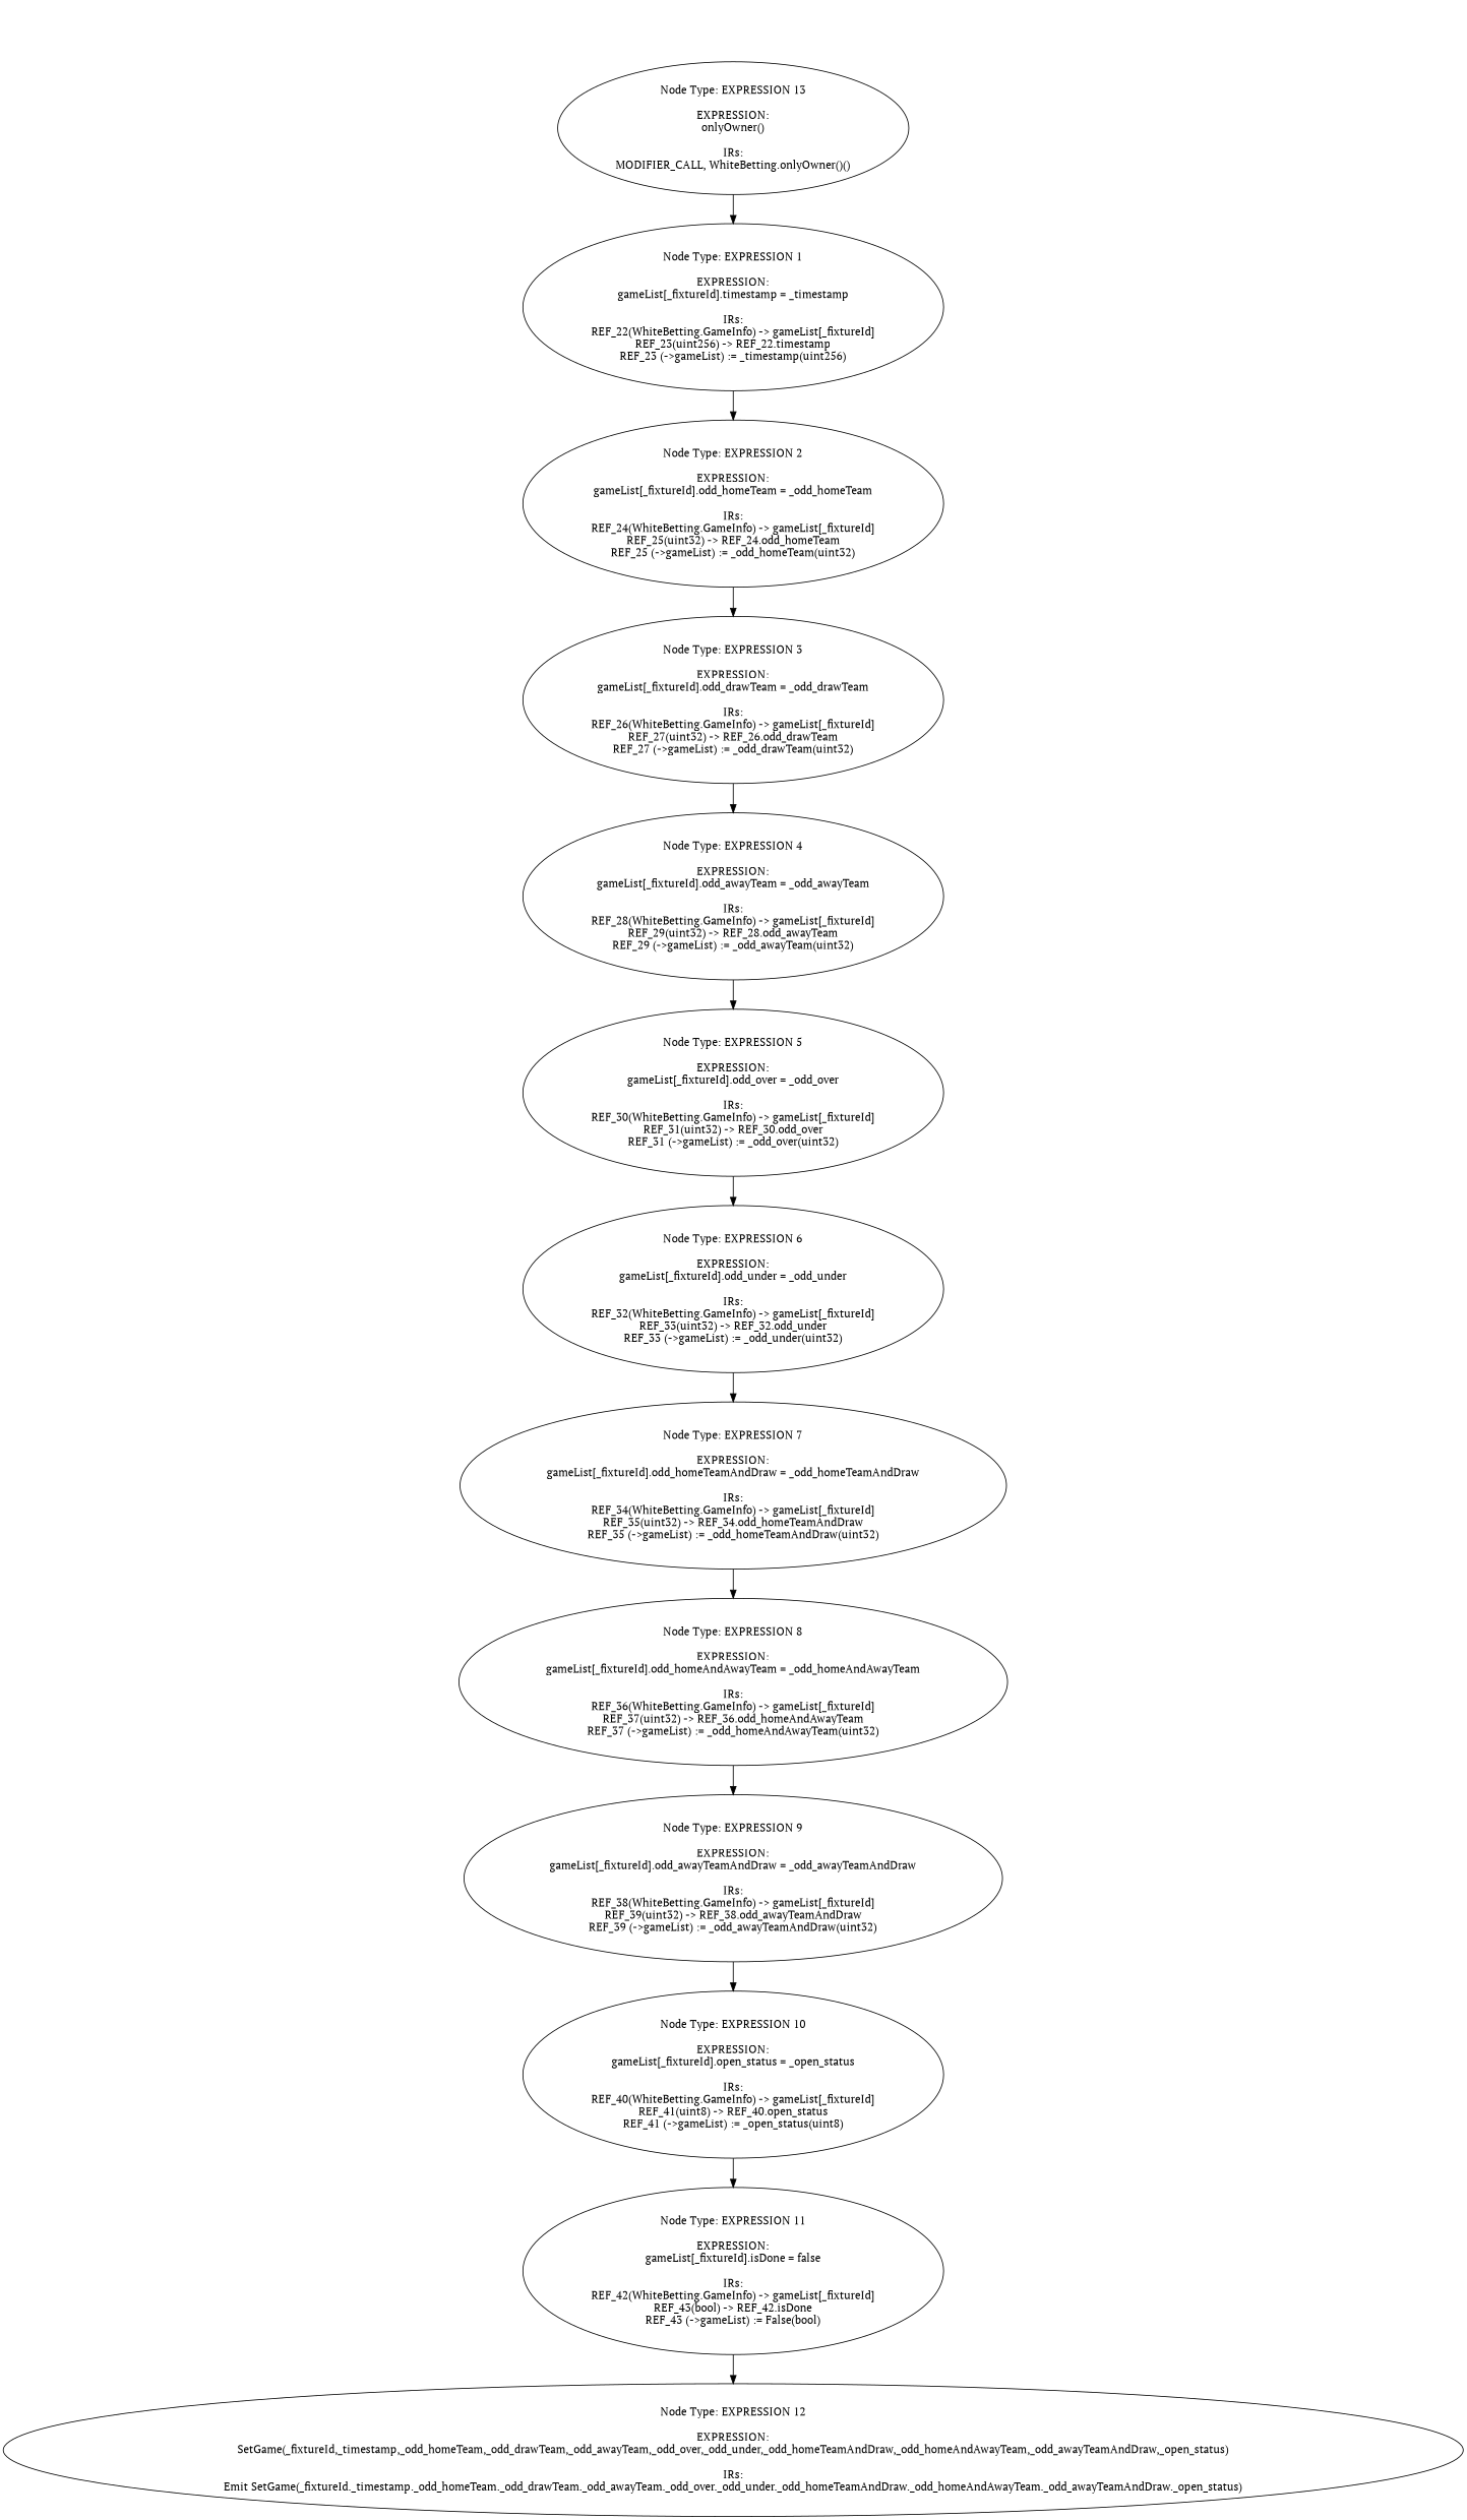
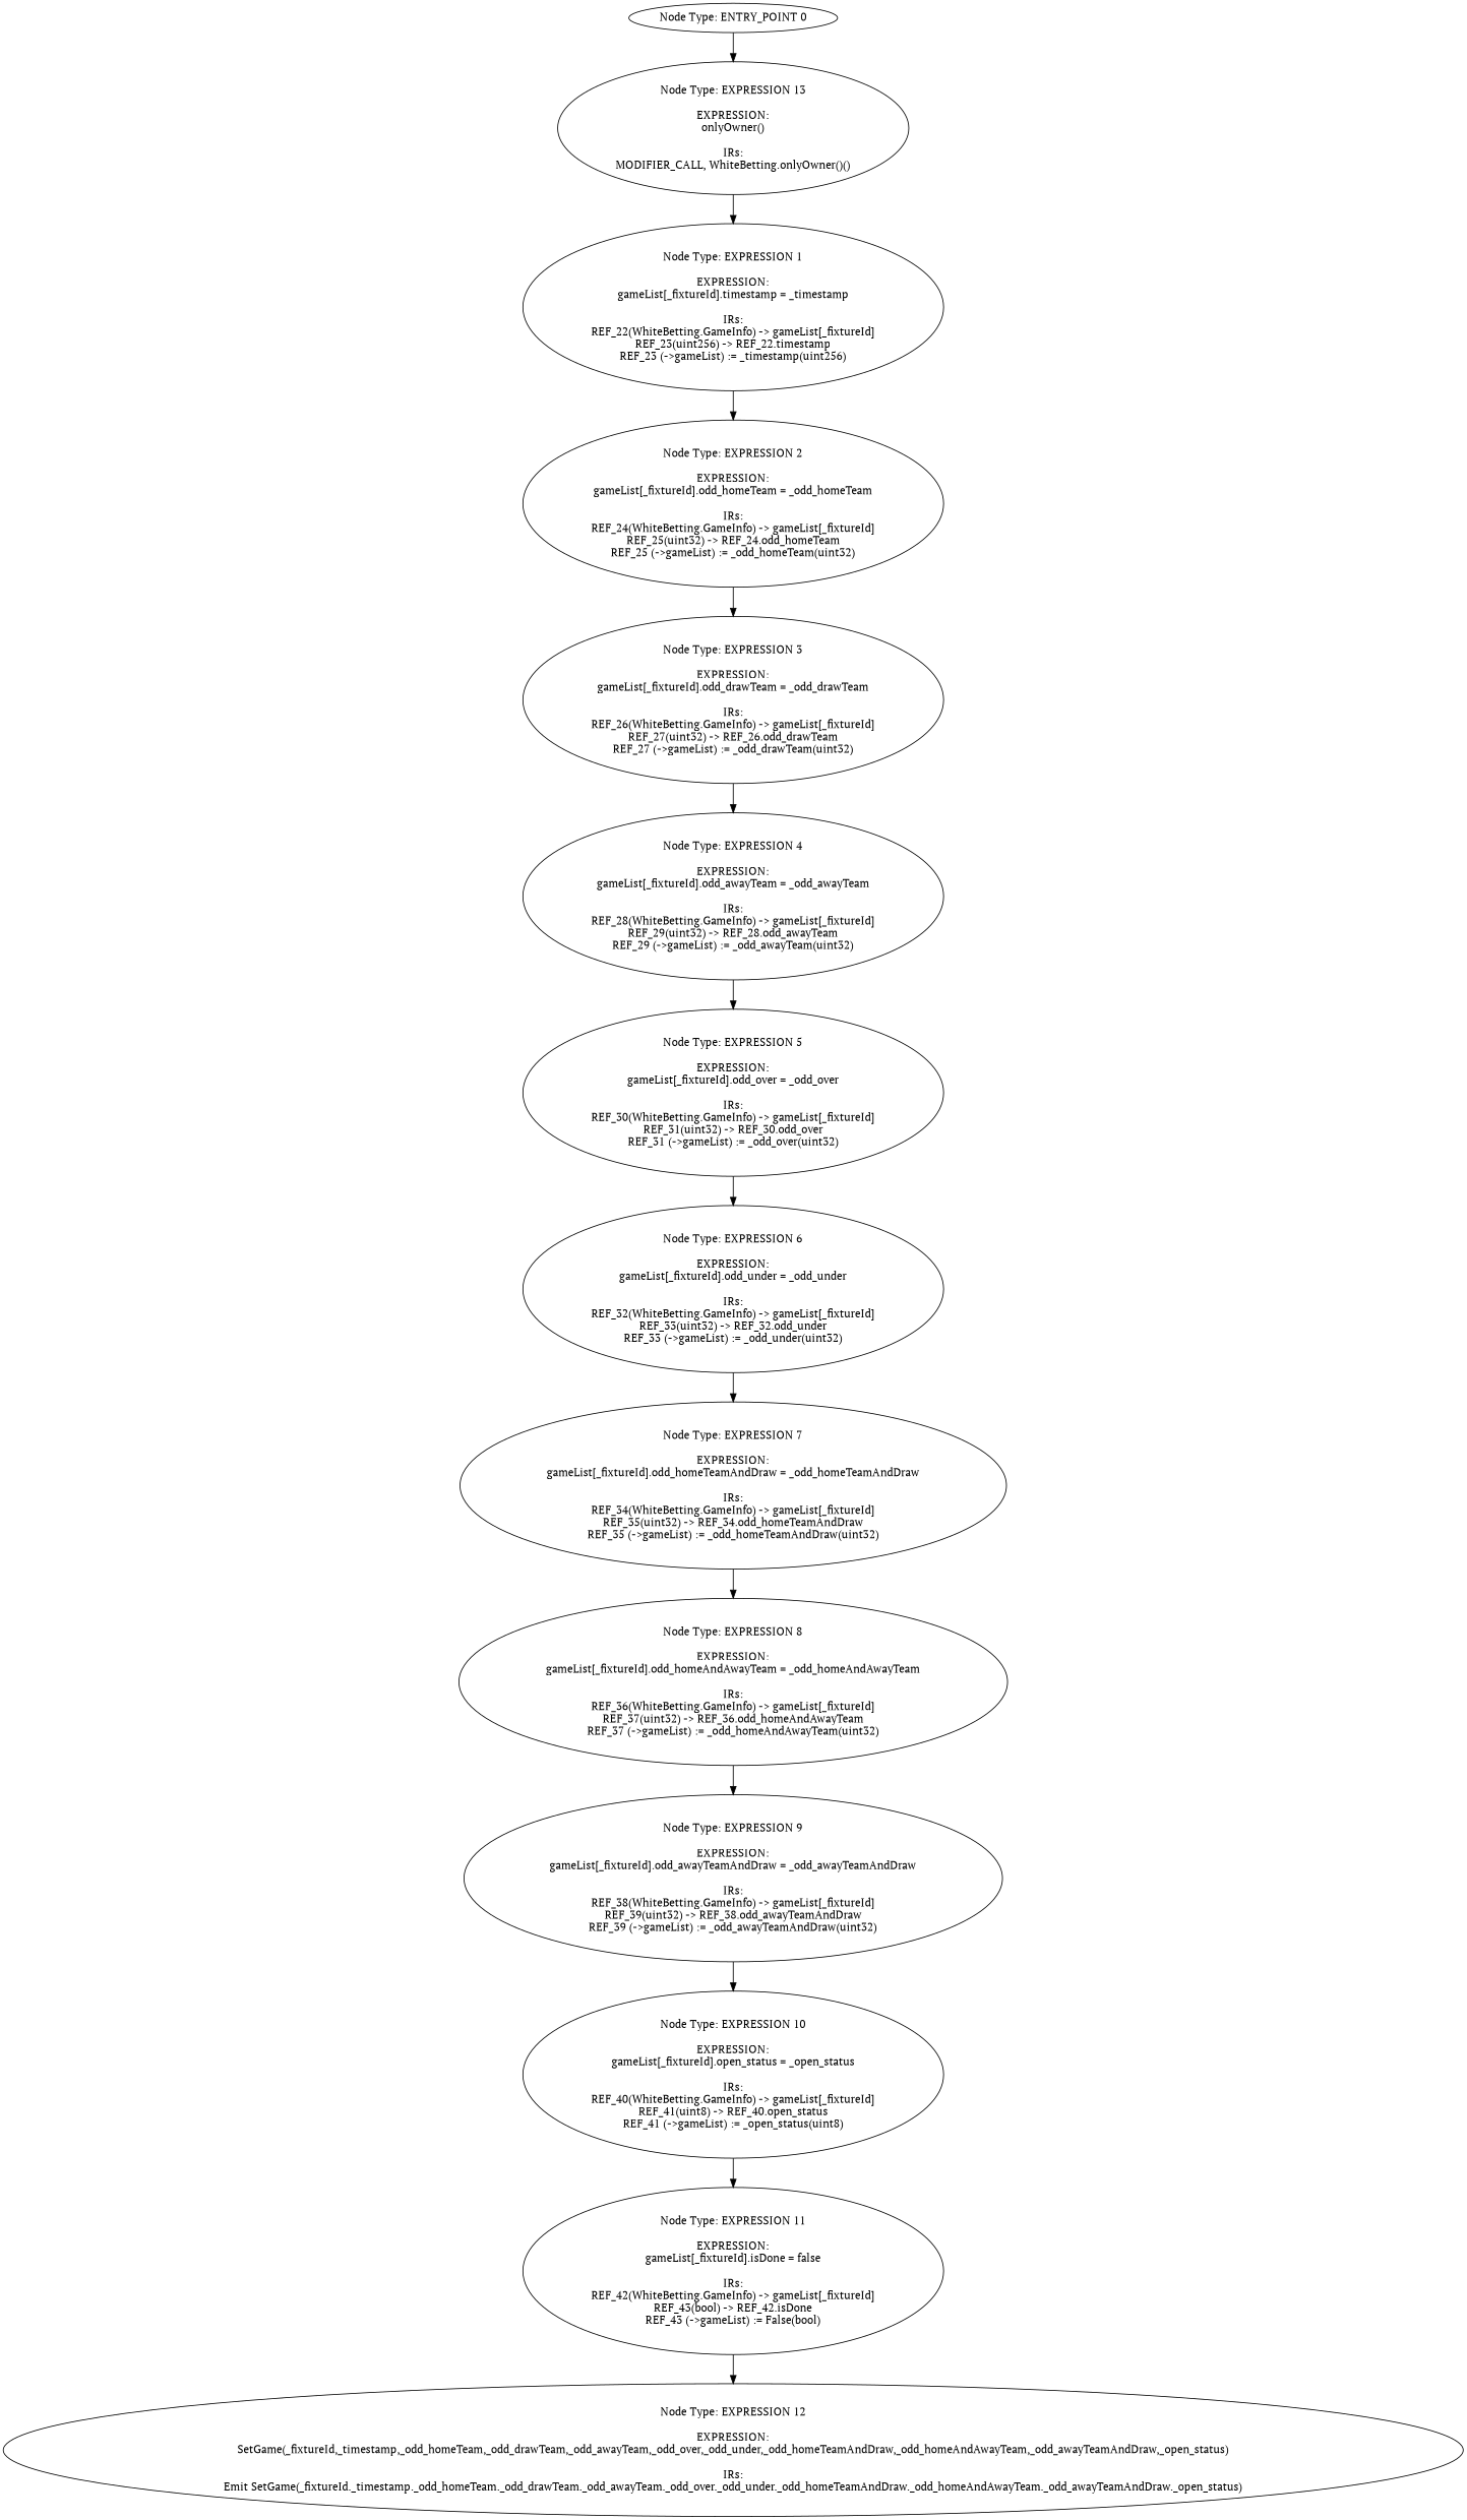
  digraph {
    fontname="PT Serif"
    node [fontname="PT Serif"]
    edge [fontname="PT Serif"]
+   n1 [label="Node Type: ENTRY_POINT 0\n"]
    n2 [label="Node Type: EXPRESSION 13\n\nEXPRESSION:\nonlyOwner()\n\nIRs:\nMODIFIER_CALL, WhiteBetting.onlyOwner()()"]
    n3 [label="Node Type: EXPRESSION 1\n\nEXPRESSION:\ngameList[_fixtureId].timestamp = _timestamp\n\nIRs:\nREF_22(WhiteBetting.GameInfo) -> gameList[_fixtureId]\nREF_23(uint256) -> REF_22.timestamp\nREF_23 (->gameList) := _timestamp(uint256)"]
    n4 [label="Node Type: EXPRESSION 2\n\nEXPRESSION:\ngameList[_fixtureId].odd_homeTeam = _odd_homeTeam\n\nIRs:\nREF_24(WhiteBetting.GameInfo) -> gameList[_fixtureId]\nREF_25(uint32) -> REF_24.odd_homeTeam\nREF_25 (->gameList) := _odd_homeTeam(uint32)"]
    n5 [label="Node Type: EXPRESSION 3\n\nEXPRESSION:\ngameList[_fixtureId].odd_drawTeam = _odd_drawTeam\n\nIRs:\nREF_26(WhiteBetting.GameInfo) -> gameList[_fixtureId]\nREF_27(uint32) -> REF_26.odd_drawTeam\nREF_27 (->gameList) := _odd_drawTeam(uint32)"]
    n6 [label="Node Type: EXPRESSION 4\n\nEXPRESSION:\ngameList[_fixtureId].odd_awayTeam = _odd_awayTeam\n\nIRs:\nREF_28(WhiteBetting.GameInfo) -> gameList[_fixtureId]\nREF_29(uint32) -> REF_28.odd_awayTeam\nREF_29 (->gameList) := _odd_awayTeam(uint32)"]
    n7 [label="Node Type: EXPRESSION 5\n\nEXPRESSION:\ngameList[_fixtureId].odd_over = _odd_over\n\nIRs:\nREF_30(WhiteBetting.GameInfo) -> gameList[_fixtureId]\nREF_31(uint32) -> REF_30.odd_over\nREF_31 (->gameList) := _odd_over(uint32)"]
    n8 [label="Node Type: EXPRESSION 6\n\nEXPRESSION:\ngameList[_fixtureId].odd_under = _odd_under\n\nIRs:\nREF_32(WhiteBetting.GameInfo) -> gameList[_fixtureId]\nREF_33(uint32) -> REF_32.odd_under\nREF_33 (->gameList) := _odd_under(uint32)"]
    n9 [label="Node Type: EXPRESSION 7\n\nEXPRESSION:\ngameList[_fixtureId].odd_homeTeamAndDraw = _odd_homeTeamAndDraw\n\nIRs:\nREF_34(WhiteBetting.GameInfo) -> gameList[_fixtureId]\nREF_35(uint32) -> REF_34.odd_homeTeamAndDraw\nREF_35 (->gameList) := _odd_homeTeamAndDraw(uint32)"]
    n10 [label="Node Type: EXPRESSION 8\n\nEXPRESSION:\ngameList[_fixtureId].odd_homeAndAwayTeam = _odd_homeAndAwayTeam\n\nIRs:\nREF_36(WhiteBetting.GameInfo) -> gameList[_fixtureId]\nREF_37(uint32) -> REF_36.odd_homeAndAwayTeam\nREF_37 (->gameList) := _odd_homeAndAwayTeam(uint32)"]
    n11 [label="Node Type: EXPRESSION 9\n\nEXPRESSION:\ngameList[_fixtureId].odd_awayTeamAndDraw = _odd_awayTeamAndDraw\n\nIRs:\nREF_38(WhiteBetting.GameInfo) -> gameList[_fixtureId]\nREF_39(uint32) -> REF_38.odd_awayTeamAndDraw\nREF_39 (->gameList) := _odd_awayTeamAndDraw(uint32)"]
    n12 [label="Node Type: EXPRESSION 10\n\nEXPRESSION:\ngameList[_fixtureId].open_status = _open_status\n\nIRs:\nREF_40(WhiteBetting.GameInfo) -> gameList[_fixtureId]\nREF_41(uint8) -> REF_40.open_status\nREF_41 (->gameList) := _open_status(uint8)"]
    n13 [label="Node Type: EXPRESSION 11\n\nEXPRESSION:\ngameList[_fixtureId].isDone = false\n\nIRs:\nREF_42(WhiteBetting.GameInfo) -> gameList[_fixtureId]\nREF_43(bool) -> REF_42.isDone\nREF_43 (->gameList) := False(bool)"]
    n14 [label="Node Type: EXPRESSION 12\n\nEXPRESSION:\nSetGame(_fixtureId,_timestamp,_odd_homeTeam,_odd_drawTeam,_odd_awayTeam,_odd_over,_odd_under,_odd_homeTeamAndDraw,_odd_homeAndAwayTeam,_odd_awayTeamAndDraw,_open_status)\n\nIRs:\nEmit SetGame(_fixtureId._timestamp._odd_homeTeam._odd_drawTeam._odd_awayTeam._odd_over._odd_under._odd_homeTeamAndDraw._odd_homeAndAwayTeam._odd_awayTeamAndDraw._open_status)"]
+   n1 -> n2
    n2 -> n3
    n3 -> n4
    n4 -> n5
    n5 -> n6
    n6 -> n7
    n7 -> n8
    n8 -> n9
    n9 -> n10
    n10 -> n11
    n11 -> n12
    n12 -> n13
    n13 -> n14
  }
